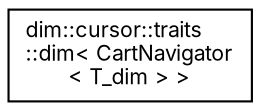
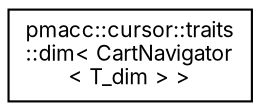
  digraph {
    rankdir=LR
    fontname=Inter
-   n1 [color=black fillcolor=white fontname=Inter fontsize=10 height=0.2 label="dim::cursor::traits\l::dim\< CartNavigator\l\< T_dim \> \>" shape=record style=filled width=0.4]
+   n1 [color=black fillcolor=white fontname=Inter fontsize=10 height=0.2 label="pmacc::cursor::traits\l::dim\< CartNavigator\l\< T_dim \> \>" shape=record style=filled width=0.4]
  }
